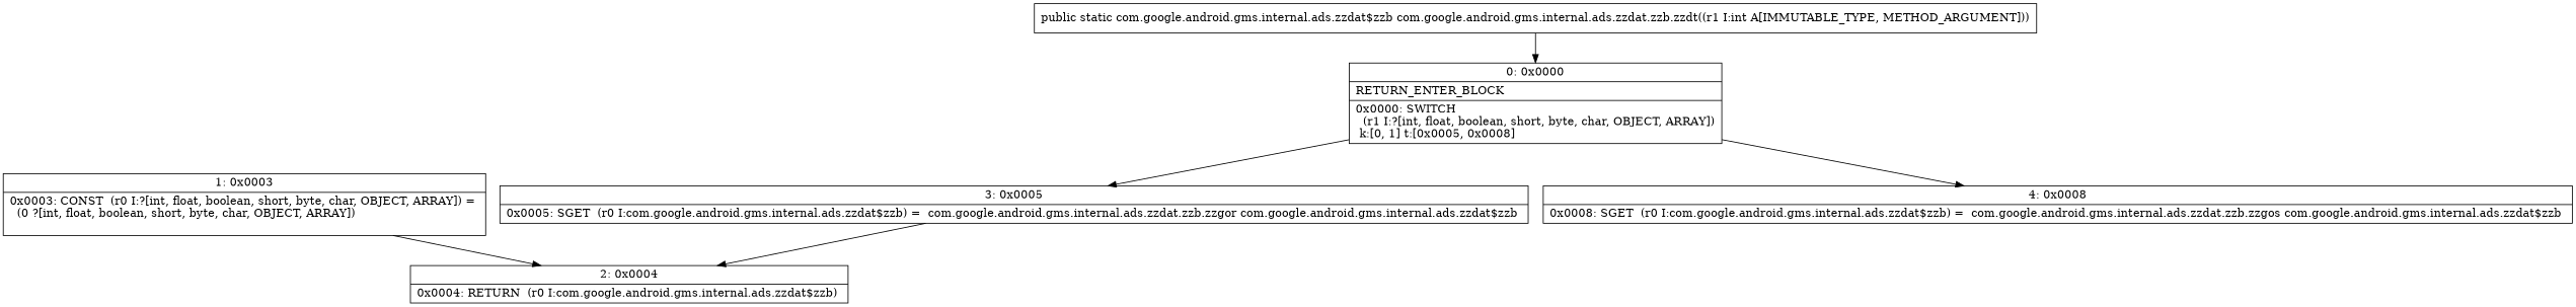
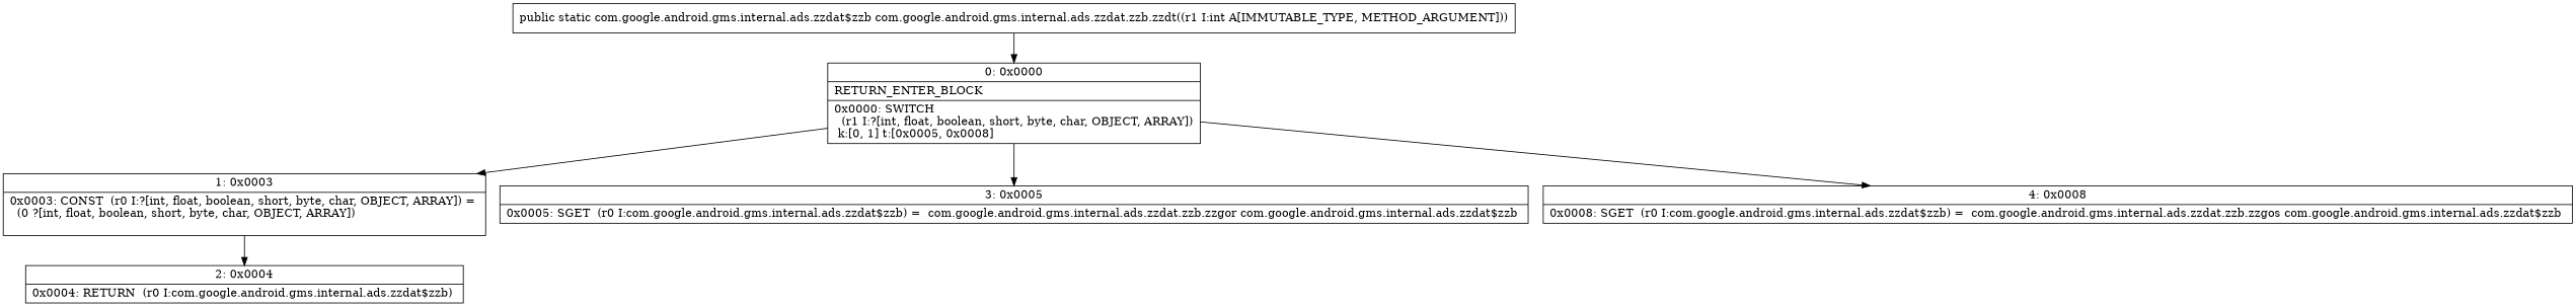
  digraph {
    node [shape=record]
    n1 [label="{0\:\ 0x0000|RETURN_ENTER_BLOCK\l|0x0000: SWITCH  \l  (r1 I:?[int, float, boolean, short, byte, char, OBJECT, ARRAY])\l k:[0, 1] t:[0x0005, 0x0008] \l}"]
    n2 [label="{1\:\ 0x0003|0x0003: CONST  (r0 I:?[int, float, boolean, short, byte, char, OBJECT, ARRAY]) = \l  (0 ?[int, float, boolean, short, byte, char, OBJECT, ARRAY])\l \l}"]
    n3 [label="{3\:\ 0x0005|0x0005: SGET  (r0 I:com.google.android.gms.internal.ads.zzdat$zzb) =  com.google.android.gms.internal.ads.zzdat.zzb.zzgor com.google.android.gms.internal.ads.zzdat$zzb \l}"]
    n4 [label="{4\:\ 0x0008|0x0008: SGET  (r0 I:com.google.android.gms.internal.ads.zzdat$zzb) =  com.google.android.gms.internal.ads.zzdat.zzb.zzgos com.google.android.gms.internal.ads.zzdat$zzb \l}"]
    n5 [label="{2\:\ 0x0004|0x0004: RETURN  (r0 I:com.google.android.gms.internal.ads.zzdat$zzb) \l}"]
    n6 [label="{public static com.google.android.gms.internal.ads.zzdat$zzb com.google.android.gms.internal.ads.zzdat.zzb.zzdt((r1 I:int A[IMMUTABLE_TYPE, METHOD_ARGUMENT])) }"]
+   n1 -> n2
    n1 -> n3
    n1 -> n4
    n2 -> n5
-   n3 -> n5
    n6 -> n1
  }
